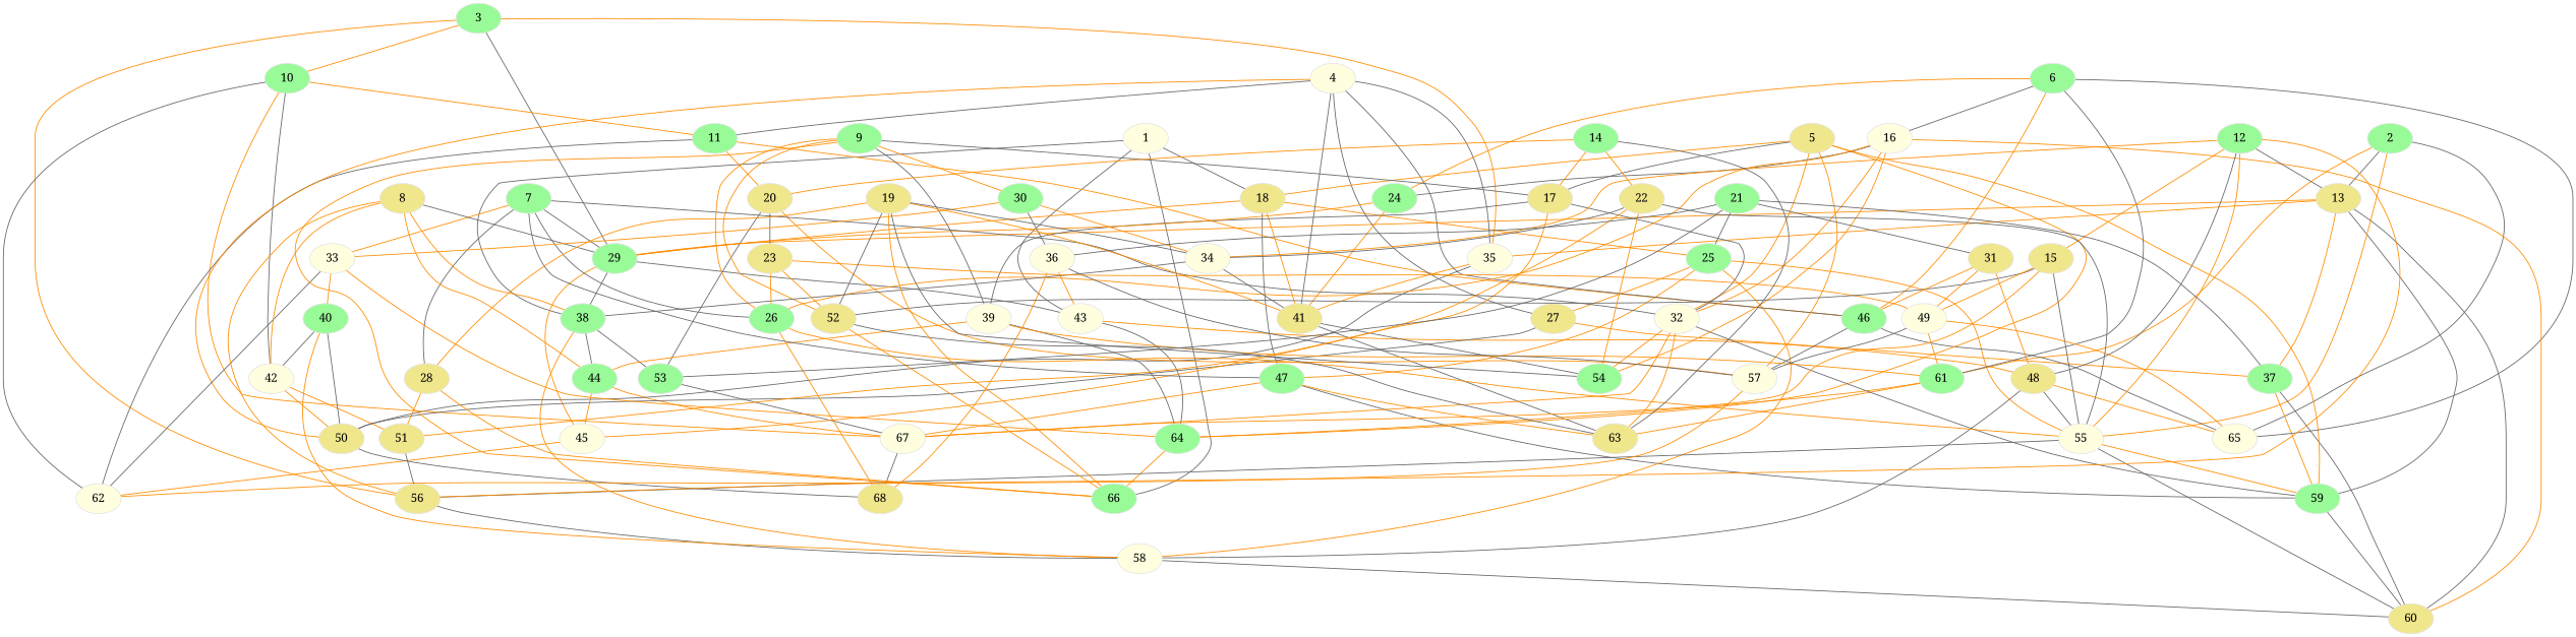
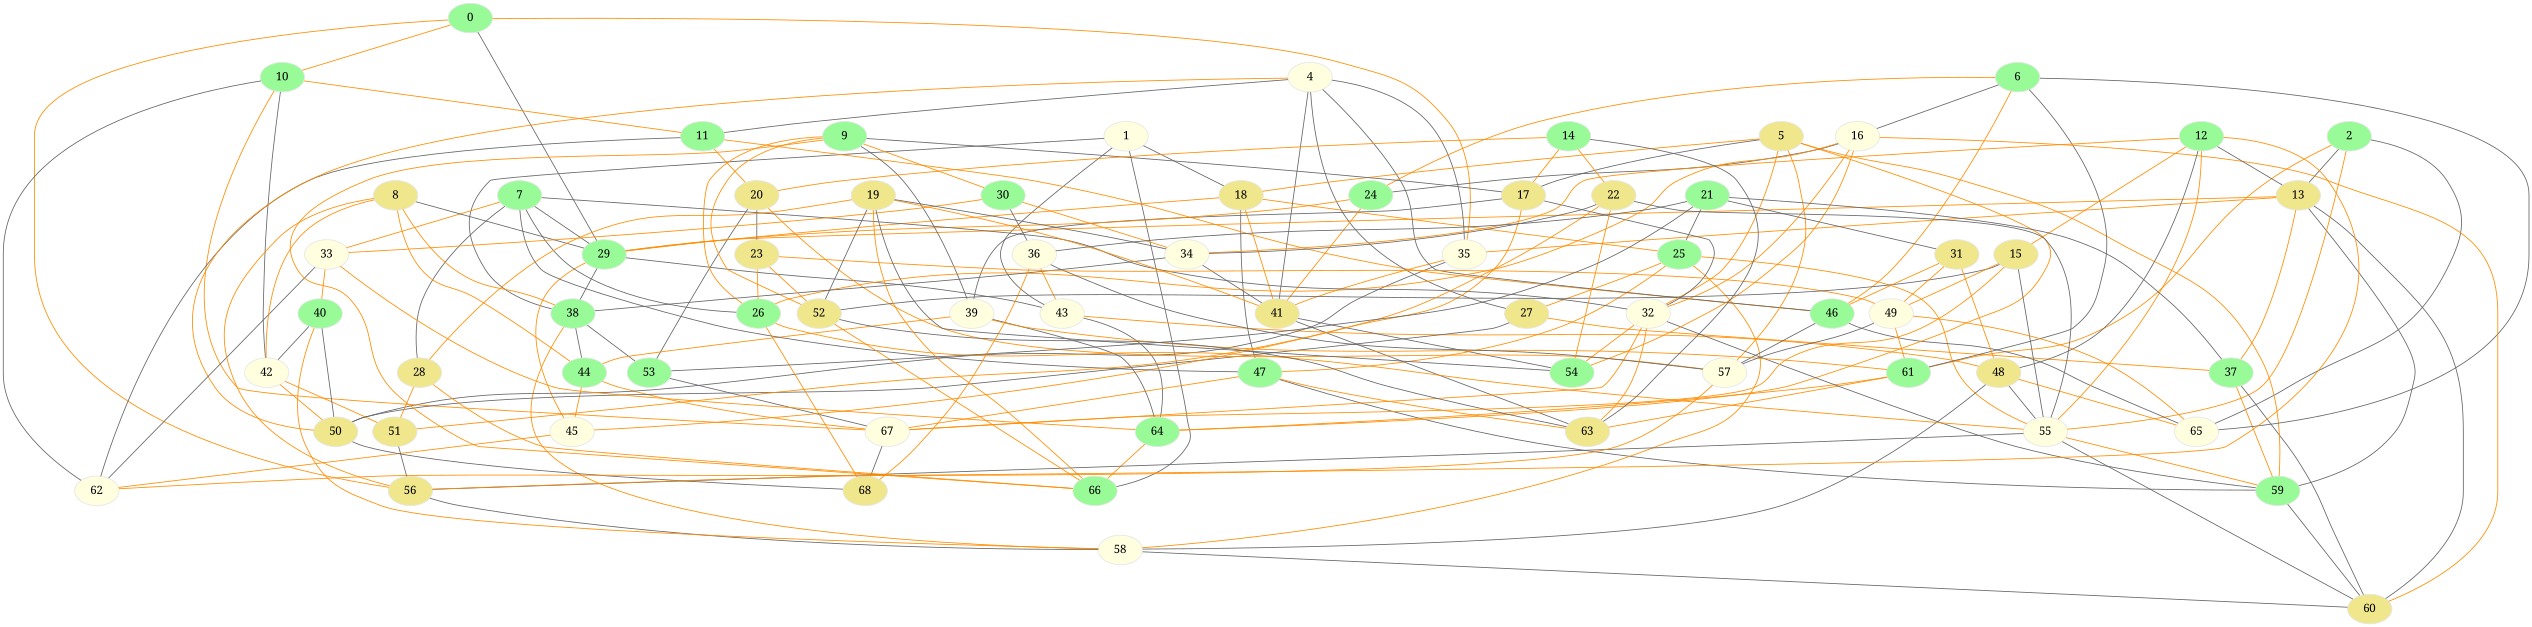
  graph {
    fontname="Noto Serif"
    node [color=gray90 fillcolor=palegreen fontname="Noto Serif" style=filled]
    edge [color=darkorange fontname="Noto Serif" weight=1.0]
    1 [fillcolor=lightyellow]
    18 [fillcolor=khaki]
    38
    43 [fillcolor=lightyellow]
    66
    29
    41 [fillcolor=khaki]
    47
    25
    44
    53
    58 [fillcolor=lightyellow]
    64
    48 [fillcolor=khaki]
    13 [fillcolor=khaki]
    2
    55 [fillcolor=lightyellow]
    61
    65 [fillcolor=lightyellow]
    35 [fillcolor=lightyellow]
    59
    37
    60 [fillcolor=khaki]
    56 [fillcolor=khaki]
    63 [fillcolor=khaki]
-   3
+   3 [label=0]
    10
    11
    42 [fillcolor=lightyellow]
    62 [fillcolor=lightyellow]
    67 [fillcolor=lightyellow]
    45 [fillcolor=lightyellow]
    50 [fillcolor=khaki]
    4 [fillcolor=lightyellow]
    27 [fillcolor=khaki]
    46
    20 [fillcolor=khaki]
    54
    57 [fillcolor=lightyellow]
    68 [fillcolor=khaki]
    5 [fillcolor=khaki]
    17 [fillcolor=khaki]
    32 [fillcolor=lightyellow]
    39 [fillcolor=lightyellow]
    6
    16 [fillcolor=lightyellow]
    24
    26
    7
    28 [fillcolor=khaki]
    33 [fillcolor=lightyellow]
    51 [fillcolor=khaki]
    40
    8 [fillcolor=khaki]
    9
    30
    52 [fillcolor=khaki]
    34 [fillcolor=lightyellow]
    36 [fillcolor=lightyellow]
    23 [fillcolor=khaki]
    12
    15 [fillcolor=khaki]
    49 [fillcolor=lightyellow]
    14
    22 [fillcolor=khaki]
    19 [fillcolor=khaki]
    21
    31 [fillcolor=khaki]
    1 -- 18 [color=gray40]
    1 -- 38 [color=gray40]
    1 -- 43 [color=gray40]
    1 -- 66 [color=gray40]
    18 -- 29
    18 -- 41
    18 -- 47 [color=gray40]
    18 -- 25
    38 -- 44 [color=gray40]
    38 -- 53 [color=gray40 weight=2.0]
    38 -- 58
    43 -- 64 [color=gray40]
    43 -- 48
    29 -- 38 [color=gray40]
    29 -- 43 [color=gray40]
    29 -- 45
    41 -- 63 [color=gray40]
    41 -- 54 [color=gray40]
    47 -- 59 [color=gray40]
    47 -- 63
    47 -- 67
    25 -- 47
    25 -- 58
    25 -- 55
    25 -- 27
    44 -- 67
    44 -- 45
    53 -- 67 [color=gray40]
    58 -- 60 [color=gray40]
    64 -- 66
    48 -- 58 [color=gray40]
    48 -- 55 [color=gray40]
    48 -- 65
    13 -- 29
    13 -- 35 [weight=2.0]
    13 -- 59 [color=gray40]
    13 -- 37
    13 -- 60 [color=gray40]
    2 -- 13 [color=gray40]
    2 -- 55
    2 -- 61
    2 -- 65 [color=gray40]
    55 -- 59
    55 -- 60 [color=gray40]
    55 -- 56 [color=gray40]
    61 -- 64
    61 -- 63
    35 -- 41
    35 -- 50 [color=gray40]
    59 -- 60 [color=gray40]
    37 -- 59
    37 -- 60 [color=gray40]
    56 -- 58 [color=gray40]
    3 -- 29 [color=gray40]
    3 -- 35
    3 -- 56
    3 -- 10
    10 -- 11 [weight=2.0]
    10 -- 42 [color=gray40]
    10 -- 62 [color=gray40]
    10 -- 67
    11 -- 62 [color=gray40]
    11 -- 46
    11 -- 20
    42 -- 50
    42 -- 51 [weight=2.0]
    67 -- 68 [color=gray40]
    45 -- 62
    50 -- 68 [color=gray40]
    4 -- 41 [color=gray40]
    4 -- 35 [color=gray40]
    4 -- 11 [color=gray40]
    4 -- 50
    4 -- 27 [color=gray40]
    4 -- 46 [color=gray40]
    27 -- 37
    27 -- 50 [color=gray40]
    46 -- 65 [color=gray40]
    46 -- 57 [color=gray40]
    20 -- 53 [color=gray40 weight=2.0]
    20 -- 57
    20 -- 23 [color=gray40]
    57 -- 62
    5 -- 18
    5 -- 64
    5 -- 59
    5 -- 57
    5 -- 17 [color=gray40]
    5 -- 32
    17 -- 45
    17 -- 32 [color=gray40]
    17 -- 39 [color=gray40]
    32 -- 59 [color=gray40 weight=2.0]
    32 -- 63
    32 -- 67
    32 -- 54 [weight=2.0]
    39 -- 44 [weight=2.0]
    39 -- 64 [color=gray40]
    39 -- 61
    6 -- 61 [color=gray40]
    6 -- 65 [color=gray40 weight=2.0]
    6 -- 46
    6 -- 16 [color=gray40]
    6 -- 24
    16 -- 60
    16 -- 54
    16 -- 32
    16 -- 24 [color=gray40]
    16 -- 26
    24 -- 29
    24 -- 41
    26 -- 55
    26 -- 68
    7 -- 29 [color=gray40]
    7 -- 47 [color=gray40]
    7 -- 32 [color=gray40]
    7 -- 26 [color=gray40]
    7 -- 28 [color=gray40]
    7 -- 33
    28 -- 66
    28 -- 51
    33 -- 64
    33 -- 62 [color=gray40 weight=2.0]
    33 -- 40
    51 -- 56 [color=gray40]
    40 -- 58
    40 -- 42 [color=gray40]
    40 -- 50 [color=gray40]
    8 -- 38
    8 -- 29 [color=gray40 weight=2.0]
    8 -- 44
    8 -- 56
    8 -- 42
    9 -- 66
    9 -- 17 [color=gray40]
    9 -- 39 [color=gray40]
    9 -- 26
    9 -- 30
    9 -- 52
    30 -- 33
    30 -- 34
    30 -- 36 [color=gray40]
    52 -- 66
    52 -- 63 [color=gray40]
    34 -- 38 [color=gray40]
    34 -- 41 [color=gray40]
    36 -- 43 [weight=2.0]
    36 -- 57 [color=gray40]
    36 -- 68
    23 -- 26
    23 -- 52
    23 -- 49
    12 -- 48 [color=gray40]
    12 -- 13 [color=gray40]
    12 -- 55
    12 -- 56
    12 -- 34
    12 -- 15
    15 -- 55 [color=gray40]
    15 -- 67 [weight=2.0]
    15 -- 52 [color=gray40]
    15 -- 49
    49 -- 61
    49 -- 65
    49 -- 57 [color=gray40]
    14 -- 63 [color=gray40]
    14 -- 20
    14 -- 17
    14 -- 22
    22 -- 55 [color=gray40]
    22 -- 54
    22 -- 51 [weight=2.0]
    22 -- 34 [color=gray40]
    19 -- 66
    19 -- 41
    19 -- 54 [color=gray40]
    19 -- 28
    19 -- 52 [color=gray40]
    19 -- 34 [color=gray40]
    21 -- 25 [color=gray40]
    21 -- 53 [color=gray40]
    21 -- 37 [color=gray40 weight=2.0]
    21 -- 36 [color=gray40]
    21 -- 31 [color=gray40]
    31 -- 48
    31 -- 46
    31 -- 49
  }
